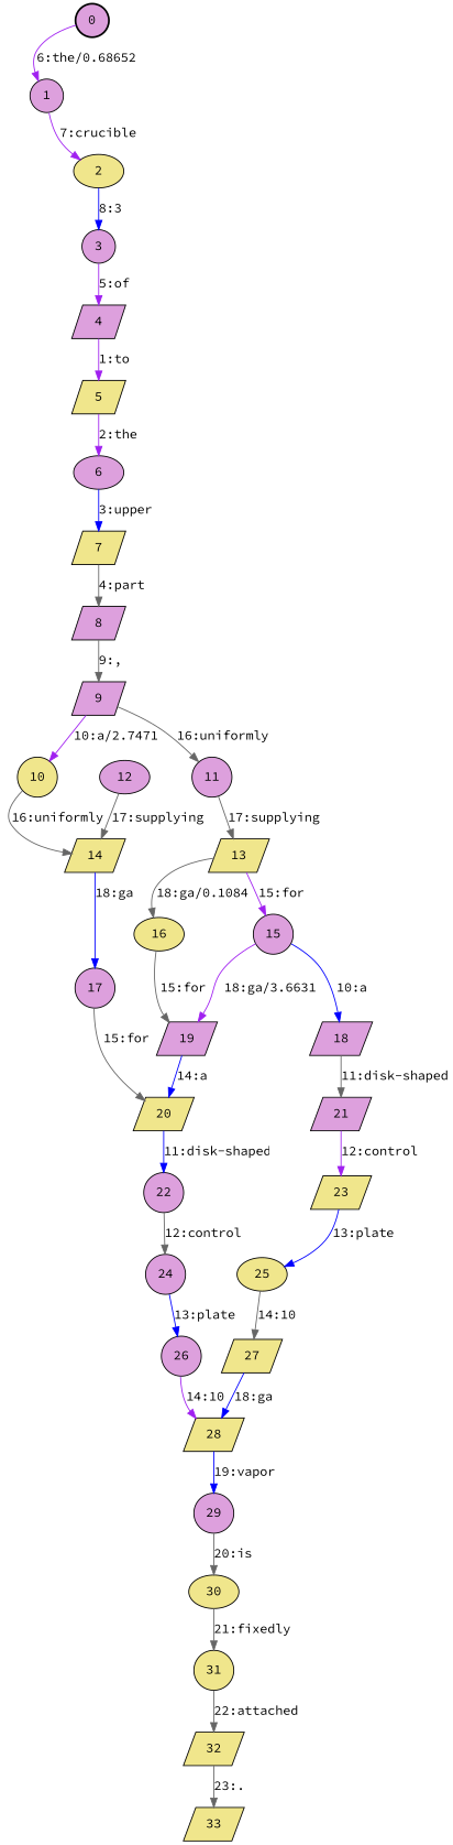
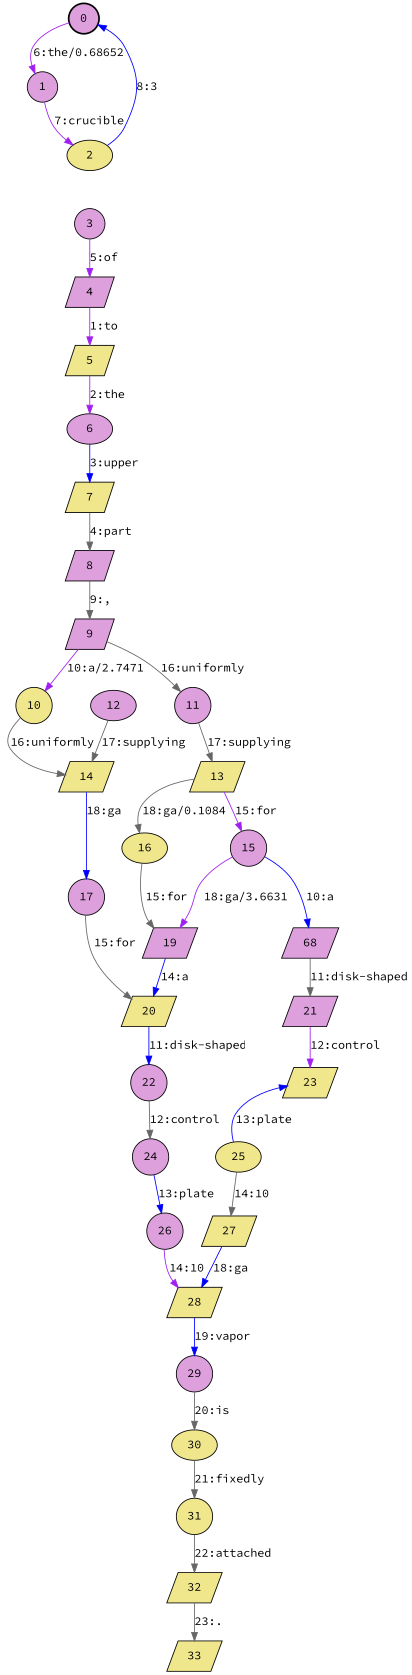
  digraph {
    fontname="Source Code Pro"
    nodesep=0.25
    rankdir=TB
    ranksep=0.4
    node [fillcolor=plum fontname="Source Code Pro" fontsize=14 shape=parallelogram style="solid,filled"]
    edge [color=gray40 fontname="Source Code Pro" fontsize=14]
    n1 [label=0 shape=circle style="bold,filled"]
    n2 [label=1 shape=circle]
    n3 [fillcolor=khaki label=2 shape=ellipse]
    n4 [label=3 shape=circle]
    n5 [label=4]
    n6 [fillcolor=khaki label=5]
    n7 [label=6 shape=ellipse]
    n8 [fillcolor=khaki label=7]
    n9 [label=8]
    n10 [label=9]
    n11 [fillcolor=khaki label=10 shape=circle]
    n12 [label=11 shape=circle]
    n13 [fillcolor=khaki label=14]
    n14 [fillcolor=khaki label=13]
    n15 [label=12 shape=ellipse]
    n16 [label=15 shape=circle]
    n17 [fillcolor=khaki label=16 shape=ellipse]
    n18 [label=17 shape=circle]
-   n19 [label=18]
+   n19 [label=68]
    n20 [label=19]
    n21 [fillcolor=khaki label=20]
    n22 [label=21]
    n23 [label=22 shape=circle]
    n24 [fillcolor=khaki label=23]
    n25 [label=24 shape=circle]
    n26 [fillcolor=khaki label=25 shape=ellipse]
    n27 [label=26 shape=circle]
    n28 [fillcolor=khaki label=27]
    n29 [fillcolor=khaki label=28]
    n30 [label=29 shape=circle]
    n31 [fillcolor=khaki label=30 shape=ellipse]
    n32 [fillcolor=khaki label=31 shape=circle]
    n33 [fillcolor=khaki label=32]
    n34 [fillcolor=khaki label=33]
    n1 -> n2 [color=purple label="6:the/0.68652"]
    n2 -> n3 [color=purple label="7:crucible"]
-   n3 -> n4 [color=blue label="8:3"]
+   n3 -> n1 [color=blue label="8:3"]
    n4 -> n5 [color=purple label="5:of"]
    n5 -> n6 [color=purple label="1:to"]
    n6 -> n7 [color=purple label="2:the"]
    n7 -> n8 [color=blue label="3:upper"]
    n8 -> n9 [label="4:part"]
    n9 -> n10 [label="9:,"]
    n10 -> n11 [color=purple label="10:a/2.7471"]
    n10 -> n12 [label="16:uniformly"]
    n11 -> n13 [label="16:uniformly"]
    n12 -> n14 [label="17:supplying"]
    n13 -> n18 [color=blue label="18:ga"]
    n14 -> n16 [color=purple label="15:for"]
    n14 -> n17 [label="18:ga/0.1084"]
    n15 -> n13 [label="17:supplying"]
    n16 -> n19 [color=blue label="10:a"]
    n16 -> n20 [color=purple label="18:ga/3.6631"]
    n17 -> n20 [label="15:for"]
    n18 -> n21 [label="15:for"]
    n19 -> n22 [label="11:disk-shaped"]
    n20 -> n21 [color=blue label="14:a"]
    n21 -> n23 [color=blue label="11:disk-shaped"]
    n22 -> n24 [color=purple label="12:control"]
    n23 -> n25 [label="12:control"]
-   n24 -> n26 [color=blue label="13:plate"]
+   n26 -> n24 [color=blue label="13:plate"]
    n25 -> n27 [color=blue label="13:plate"]
    n26 -> n28 [label="14:10"]
    n27 -> n29 [color=purple label="14:10"]
    n28 -> n29 [color=blue label="18:ga"]
    n29 -> n30 [color=blue label="19:vapor"]
    n30 -> n31 [label="20:is"]
    n31 -> n32 [label="21:fixedly"]
    n32 -> n33 [label="22:attached"]
    n33 -> n34 [label="23:."]
  }
